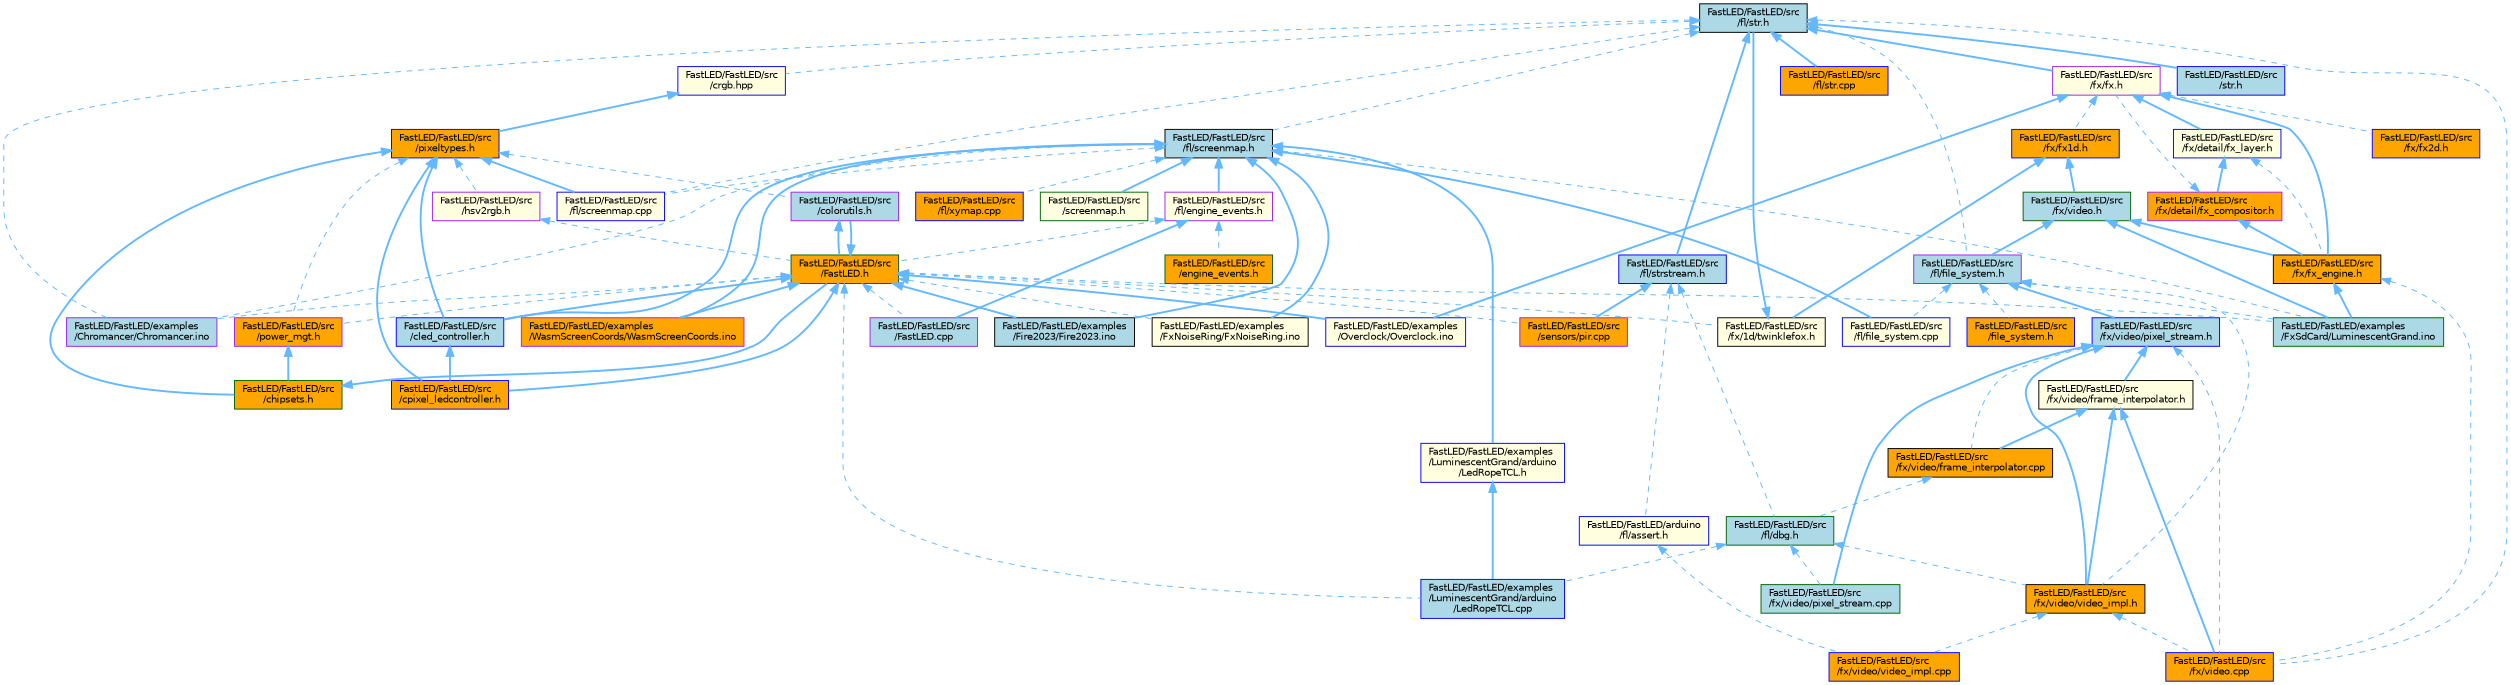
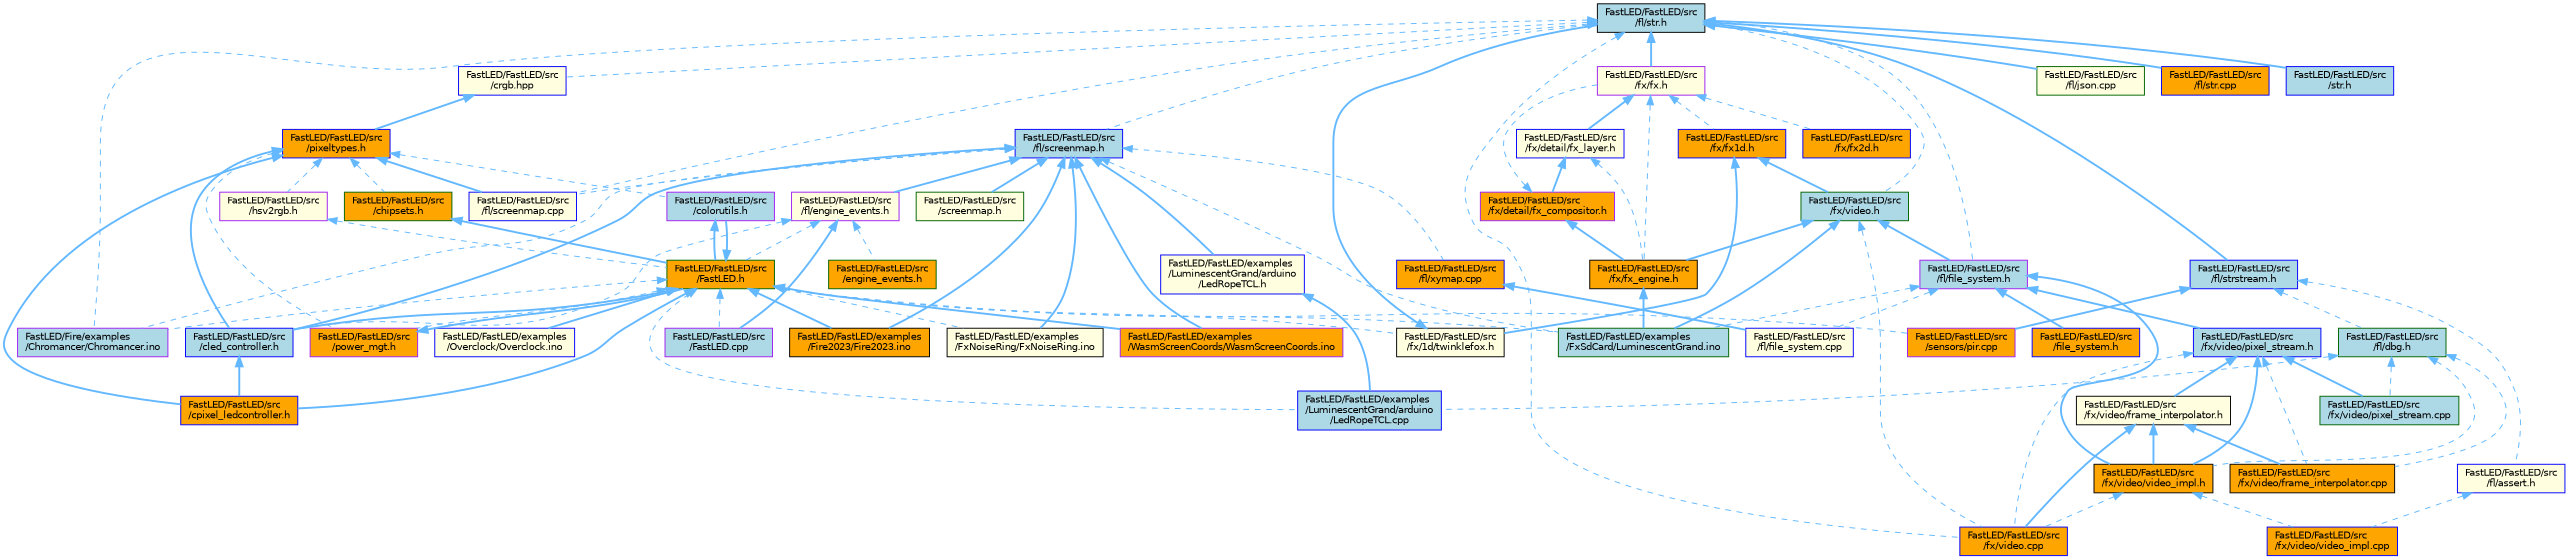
  digraph {
    fontname="DejaVu Sans"
    node [color=blue fillcolor=orange fontname="DejaVu Sans" fontsize=10 shape=box style=filled]
    edge [color=steelblue1 dir=back fontname="DejaVu Sans" fontsize=10 labelfontname=Helvetica labelfontsize=10 style=bold]
    n1 [color=black fillcolor=lightblue fontcolor=black height=0.2 label="FastLED/FastLED/src\l/fl/str.h" width=0.4]
-   n2 [color=purple fillcolor=lightblue height=0.2 label="FastLED/FastLED/examples\l/Chromancer/Chromancer.ino" width=0.4]
+   n2 [color=purple fillcolor=lightblue height=0.2 label="FastLED/Fire/examples\l/Chromancer/Chromancer.ino" width=0.4]
    n3 [fillcolor=lightyellow height=0.2 label="FastLED/FastLED/src\l/crgb.hpp" width=0.4]
    n4 [color=purple fillcolor=lightblue height=0.2 label="FastLED/FastLED/src\l/fl/file_system.h" width=0.4]
    n5 [height=0.2 label="FastLED/FastLED/src\l/fx/video.cpp" width=0.4]
+   n6 [color=darkgreen fillcolor=lightyellow height=0.2 label="FastLED/FastLED/src\l/fl/json.cpp" width=0.4]
    n7 [fillcolor=lightyellow height=0.2 label="FastLED/FastLED/src\l/fl/screenmap.cpp" width=0.4]
-   n8 [color=black fillcolor=lightblue height=0.2 label="FastLED/FastLED/src\l/fl/screenmap.h" width=0.4]
+   n8 [fillcolor=lightblue height=0.2 label="FastLED/FastLED/src\l/fl/screenmap.h" width=0.4]
    n9 [height=0.2 label="FastLED/FastLED/src\l/fl/str.cpp" width=0.4]
    n10 [fillcolor=lightblue height=0.2 label="FastLED/FastLED/src\l/fl/strstream.h" width=0.4]
    n11 [color=purple fillcolor=lightyellow height=0.2 label="FastLED/FastLED/src\l/fx/fx.h" width=0.4]
    n12 [color=darkgreen fillcolor=lightblue height=0.2 label="FastLED/FastLED/src\l/fx/video.h" width=0.4]
    n13 [fillcolor=lightblue height=0.2 label="FastLED/FastLED/src\l/str.h" width=0.4]
    n14 [height=0.2 label="FastLED/FastLED/src\l/pixeltypes.h" width=0.4]
    n15 [color=black fillcolor=lightyellow height=0.2 label="FastLED/FastLED/src\l/fx/1d/twinklefox.h" width=0.4]
    n16 [color=darkgreen fillcolor=lightblue height=0.2 label="FastLED/FastLED/examples\l/FxSdCard/LuminescentGrand.ino" width=0.4]
    n17 [height=0.2 label="FastLED/FastLED/src\l/file_system.h" width=0.4]
    n18 [fillcolor=lightyellow height=0.2 label="FastLED/FastLED/src\l/fl/file_system.cpp" width=0.4]
    n19 [fillcolor=lightblue height=0.2 label="FastLED/FastLED/src\l/fx/video/pixel_stream.h" width=0.4]
    n20 [color=black height=0.2 label="FastLED/FastLED/src\l/fx/video/video_impl.h" width=0.4]
    n21 [fillcolor=lightblue height=0.2 label="FastLED/FastLED/src\l/cled_controller.h" width=0.4]
-   n22 [color=black fillcolor=lightblue height=0.2 label="FastLED/FastLED/examples\l/Fire2023/Fire2023.ino" width=0.4]
+   n22 [color=black height=0.2 label="FastLED/FastLED/examples\l/Fire2023/Fire2023.ino" width=0.4]
    n23 [color=black fillcolor=lightyellow height=0.2 label="FastLED/FastLED/examples\l/FxNoiseRing/FxNoiseRing.ino" width=0.4]
    n24 [color=purple height=0.2 label="FastLED/FastLED/examples\l/WasmScreenCoords/WasmScreenCoords.ino" width=0.4]
    n25 [fillcolor=lightyellow height=0.2 label="FastLED/FastLED/examples\l/LuminescentGrand/arduino\l/LedRopeTCL.h" width=0.4]
    n26 [color=purple fillcolor=lightyellow height=0.2 label="FastLED/FastLED/src\l/fl/engine_events.h" width=0.4]
    n27 [height=0.2 label="FastLED/FastLED/src\l/fl/xymap.cpp" width=0.4]
    n28 [color=darkgreen fillcolor=lightyellow height=0.2 label="FastLED/FastLED/src\l/screenmap.h" width=0.4]
    n29 [color=purple height=0.2 label="FastLED/FastLED/src\l/sensors/pir.cpp" width=0.4]
-   n30 [fillcolor=lightyellow height=0.2 label="FastLED/FastLED/arduino\l/fl/assert.h" width=0.4]
+   n30 [fillcolor=lightyellow height=0.2 label="FastLED/FastLED/src\l/fl/assert.h" width=0.4]
    n31 [color=darkgreen fillcolor=lightblue height=0.2 label="FastLED/FastLED/src\l/fl/dbg.h" width=0.4]
    n32 [fillcolor=lightyellow height=0.2 label="FastLED/FastLED/examples\l/Overclock/Overclock.ino" width=0.4]
    n33 [color=black height=0.2 label="FastLED/FastLED/src\l/fx/fx_engine.h" width=0.4]
    n34 [fillcolor=lightyellow height=0.2 label="FastLED/FastLED/src\l/fx/detail/fx_layer.h" width=0.4]
    n35 [height=0.2 label="FastLED/FastLED/src\l/fx/fx1d.h" width=0.4]
    n36 [height=0.2 label="FastLED/FastLED/src\l/fx/fx2d.h" width=0.4]
    n37 [height=0.2 label="FastLED/FastLED/src\l/cpixel_ledcontroller.h" width=0.4]
    n38 [color=purple fillcolor=lightblue height=0.2 label="FastLED/FastLED/src\l/colorutils.h" width=0.4]
    n39 [color=purple fillcolor=lightyellow height=0.2 label="FastLED/FastLED/src\l/hsv2rgb.h" width=0.4]
    n40 [color=purple height=0.2 label="FastLED/FastLED/src\l/power_mgt.h" width=0.4]
    n41 [color=darkgreen height=0.2 label="FastLED/FastLED/src\l/chipsets.h" width=0.4]
    n42 [color=darkgreen height=0.2 label="FastLED/FastLED/src\l/FastLED.h" width=0.4]
    n43 [fillcolor=lightblue height=0.2 label="FastLED/FastLED/examples\l/LuminescentGrand/arduino\l/LedRopeTCL.cpp" width=0.4]
    n44 [color=purple fillcolor=lightblue height=0.2 label="FastLED/FastLED/src\l/FastLED.cpp" width=0.4]
    n45 [color=black height=0.2 label="FastLED/FastLED/src\l/fx/video/frame_interpolator.cpp" width=0.4]
    n46 [color=black fillcolor=lightyellow height=0.2 label="FastLED/FastLED/src\l/fx/video/frame_interpolator.h" width=0.4]
    n47 [color=darkgreen fillcolor=lightblue height=0.2 label="FastLED/FastLED/src\l/fx/video/pixel_stream.cpp" width=0.4]
    n48 [height=0.2 label="FastLED/FastLED/src\l/fx/video/video_impl.cpp" width=0.4]
    n49 [color=darkgreen height=0.2 label="FastLED/FastLED/src\l/engine_events.h" width=0.4]
    n50 [color=purple height=0.2 label="FastLED/FastLED/src\l/fx/detail/fx_compositor.h" width=0.4]
    n1 -> n2 [style=dashed]
    n1 -> n3 [style=dashed]
    n1 -> n4 [style=dashed]
    n1 -> n5 [style=dashed]
+   n1 -> n6
    n1 -> n7 [style=dashed]
    n1 -> n8 [style=dashed]
    n1 -> n9
    n1 -> n10
    n1 -> n11
+   n1 -> n12 [style=dashed]
    n1 -> n13
    n3 -> n14
    n4 -> n16 [style=dashed]
-   n4 -> n17 [style=dashed]
+   n4 -> n17
    n4 -> n18 [style=dashed]
    n4 -> n19
-   n4 -> n20 [style=dashed]
+   n4 -> n20
    n8 -> n2 [style=dashed]
    n8 -> n7 [style=dashed]
    n8 -> n16 [style=dashed]
-   n8 -> n18
+   n27 -> n18
    n8 -> n21
    n8 -> n22
    n8 -> n23
    n8 -> n24
    n8 -> n25
    n8 -> n26
    n8 -> n27 [style=dashed]
    n8 -> n28
    n10 -> n29
    n10 -> n30 [style=dashed]
    n10 -> n31 [style=dashed]
-   n11 -> n32
-   n11 -> n33
+   n11 -> n33 [style=dashed]
    n11 -> n34
    n11 -> n35 [style=dashed]
    n11 -> n36 [style=dashed]
    n12 -> n4
-   n33 -> n5 [style=dashed]
+   n12 -> n5 [style=dashed]
    n12 -> n16
    n12 -> n33
    n14 -> n7
    n14 -> n21
    n14 -> n37
    n14 -> n38 [style=dashed]
    n14 -> n39 [style=dashed]
    n14 -> n40 [style=dashed]
-   n14 -> n41
+   n14 -> n41 [style=dashed]
    n15 -> n1
    n19 -> n5 [style=dashed]
    n19 -> n20
    n19 -> n45 [style=dashed]
    n19 -> n46
    n19 -> n47
    n20 -> n5 [style=dashed]
    n20 -> n48 [style=dashed]
    n21 -> n37
    n25 -> n43
+   n26 -> n21 [style=dashed]
    n26 -> n42 [style=dashed]
    n26 -> n44
    n26 -> n49 [style=dashed]
    n30 -> n48 [style=dashed]
    n31 -> n20 [style=dashed]
    n31 -> n43 [style=dashed]
-   n45 -> n31 [style=dashed]
+   n31 -> n45 [style=dashed]
    n31 -> n47 [style=dashed]
    n33 -> n16
    n34 -> n33 [style=dashed]
    n34 -> n50
    n35 -> n12
    n35 -> n15
    n38 -> n42
    n39 -> n42 [style=dashed]
-   n40 -> n41
+   n40 -> n42
    n41 -> n42
    n42 -> n2 [style=dashed]
    n42 -> n15 [style=dashed]
    n42 -> n16 [style=dashed]
    n42 -> n21
    n42 -> n22
    n42 -> n23 [style=dashed]
    n42 -> n24
    n42 -> n29 [style=dashed]
    n42 -> n32
    n42 -> n37
    n42 -> n38
    n42 -> n40 [style=dashed]
    n42 -> n43 [style=dashed]
    n42 -> n44 [style=dashed]
    n46 -> n5
    n46 -> n20
    n46 -> n45
    n50 -> n11 [style=dashed]
    n50 -> n33
  }
